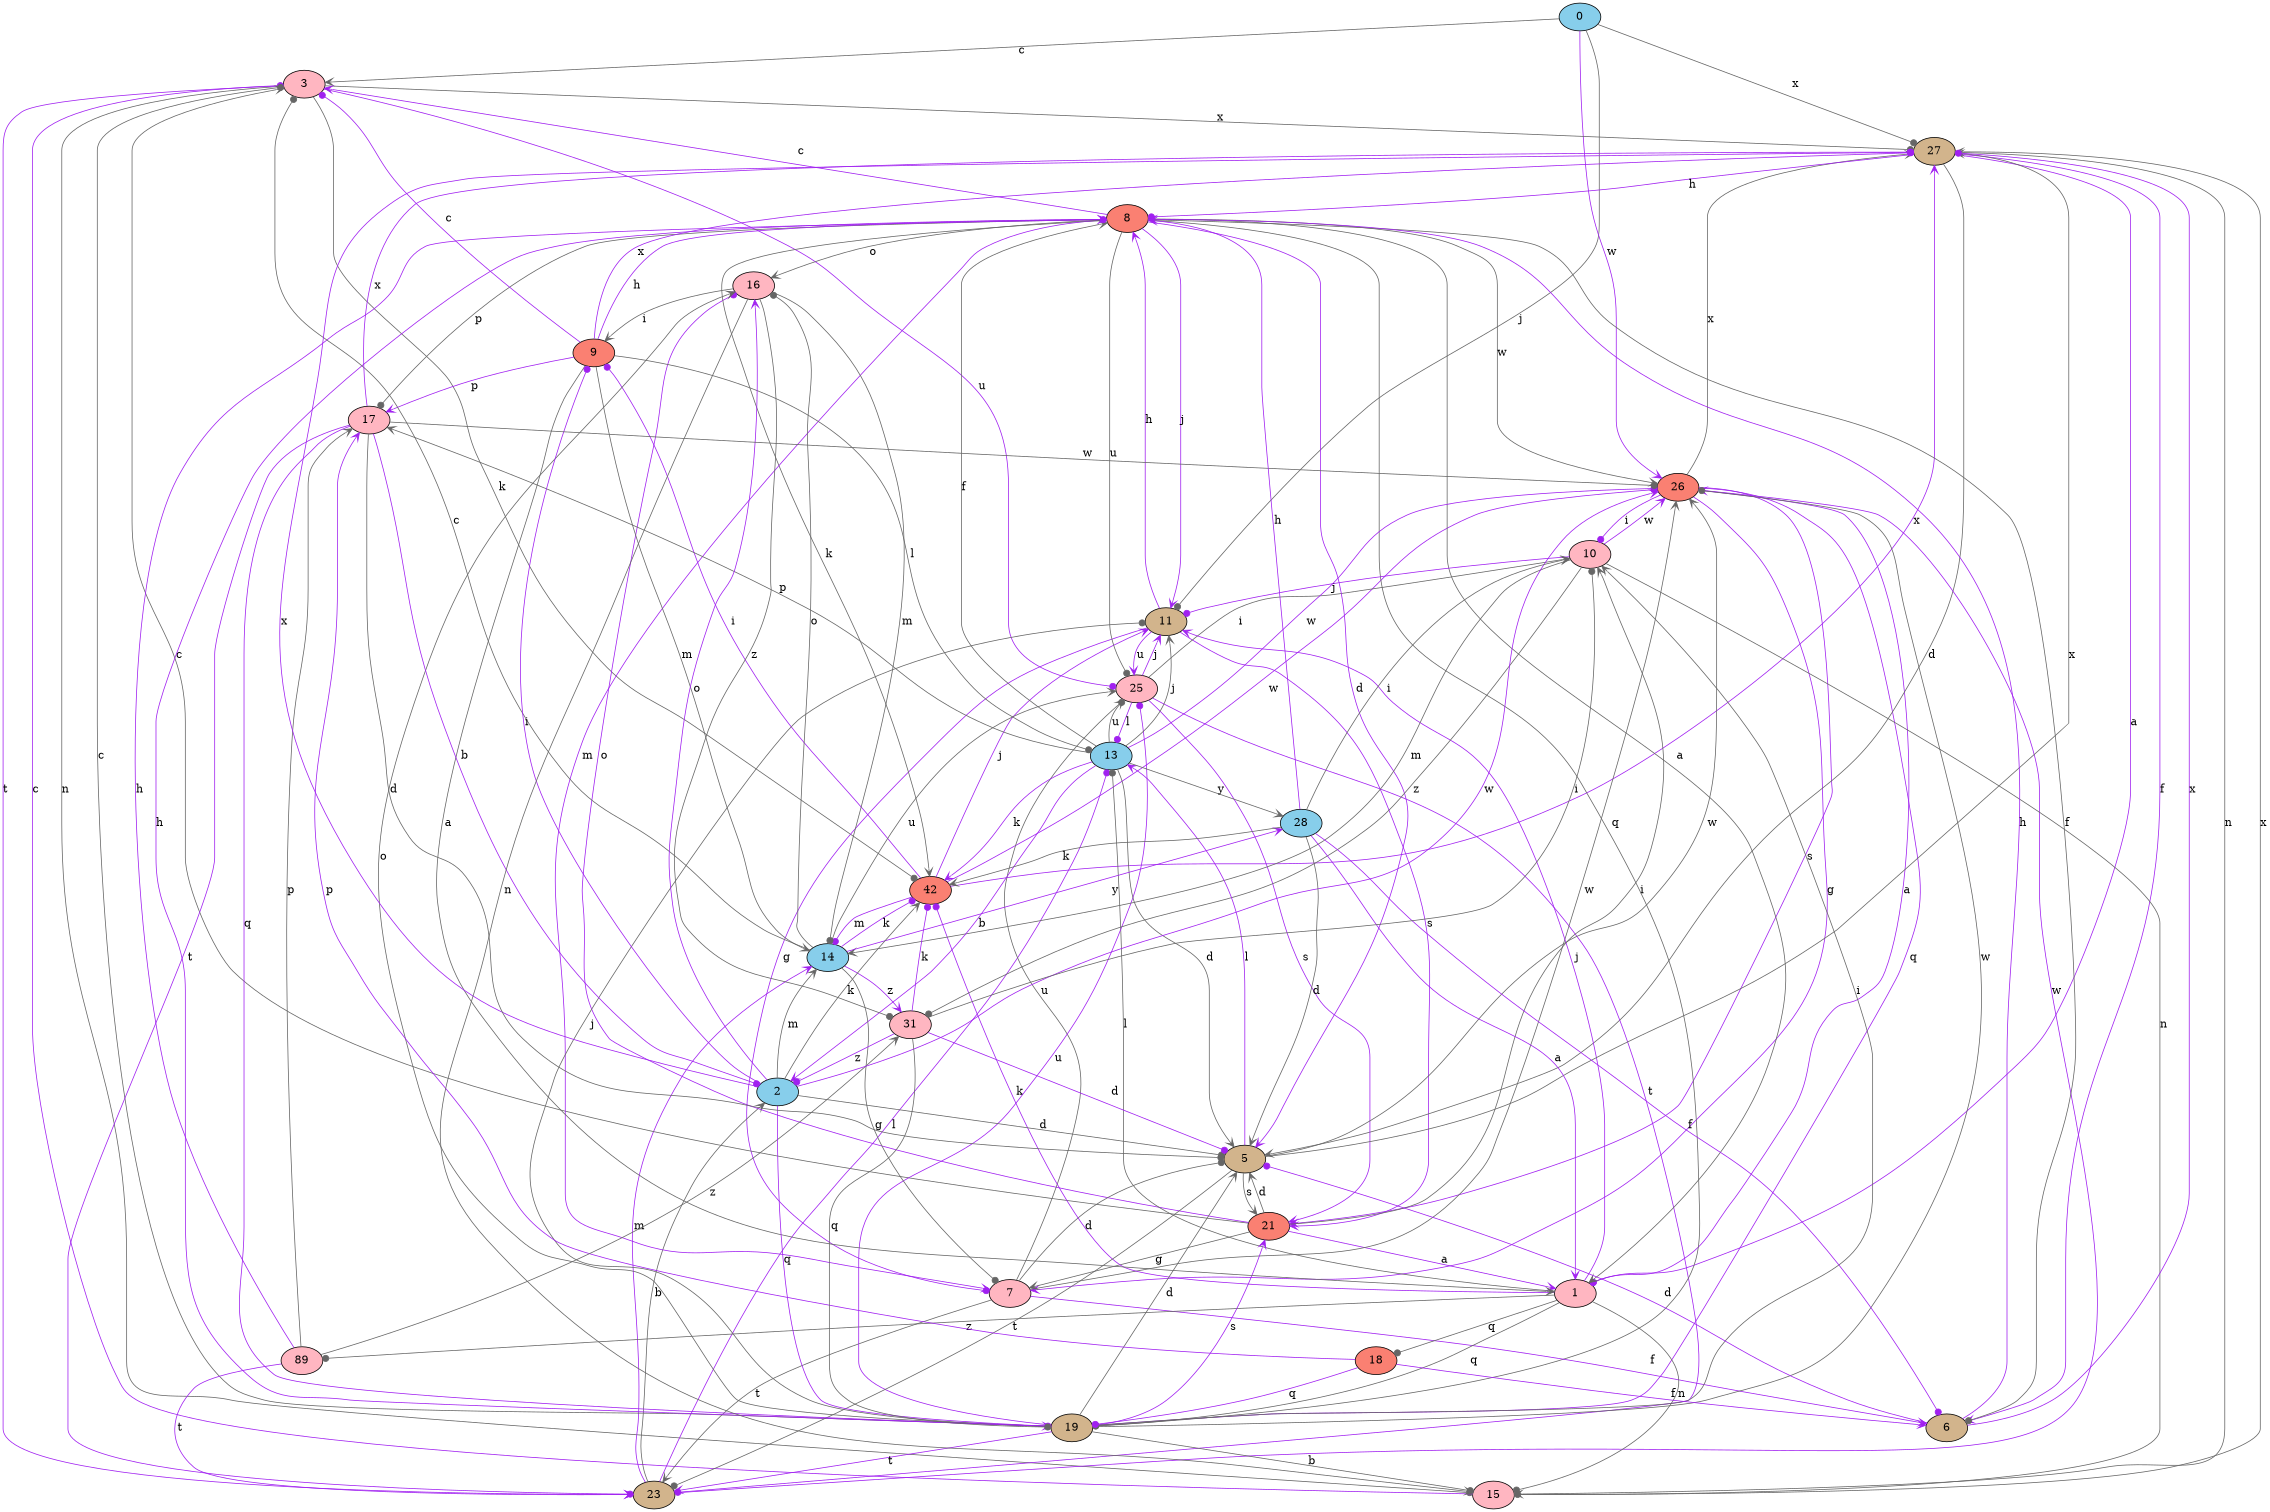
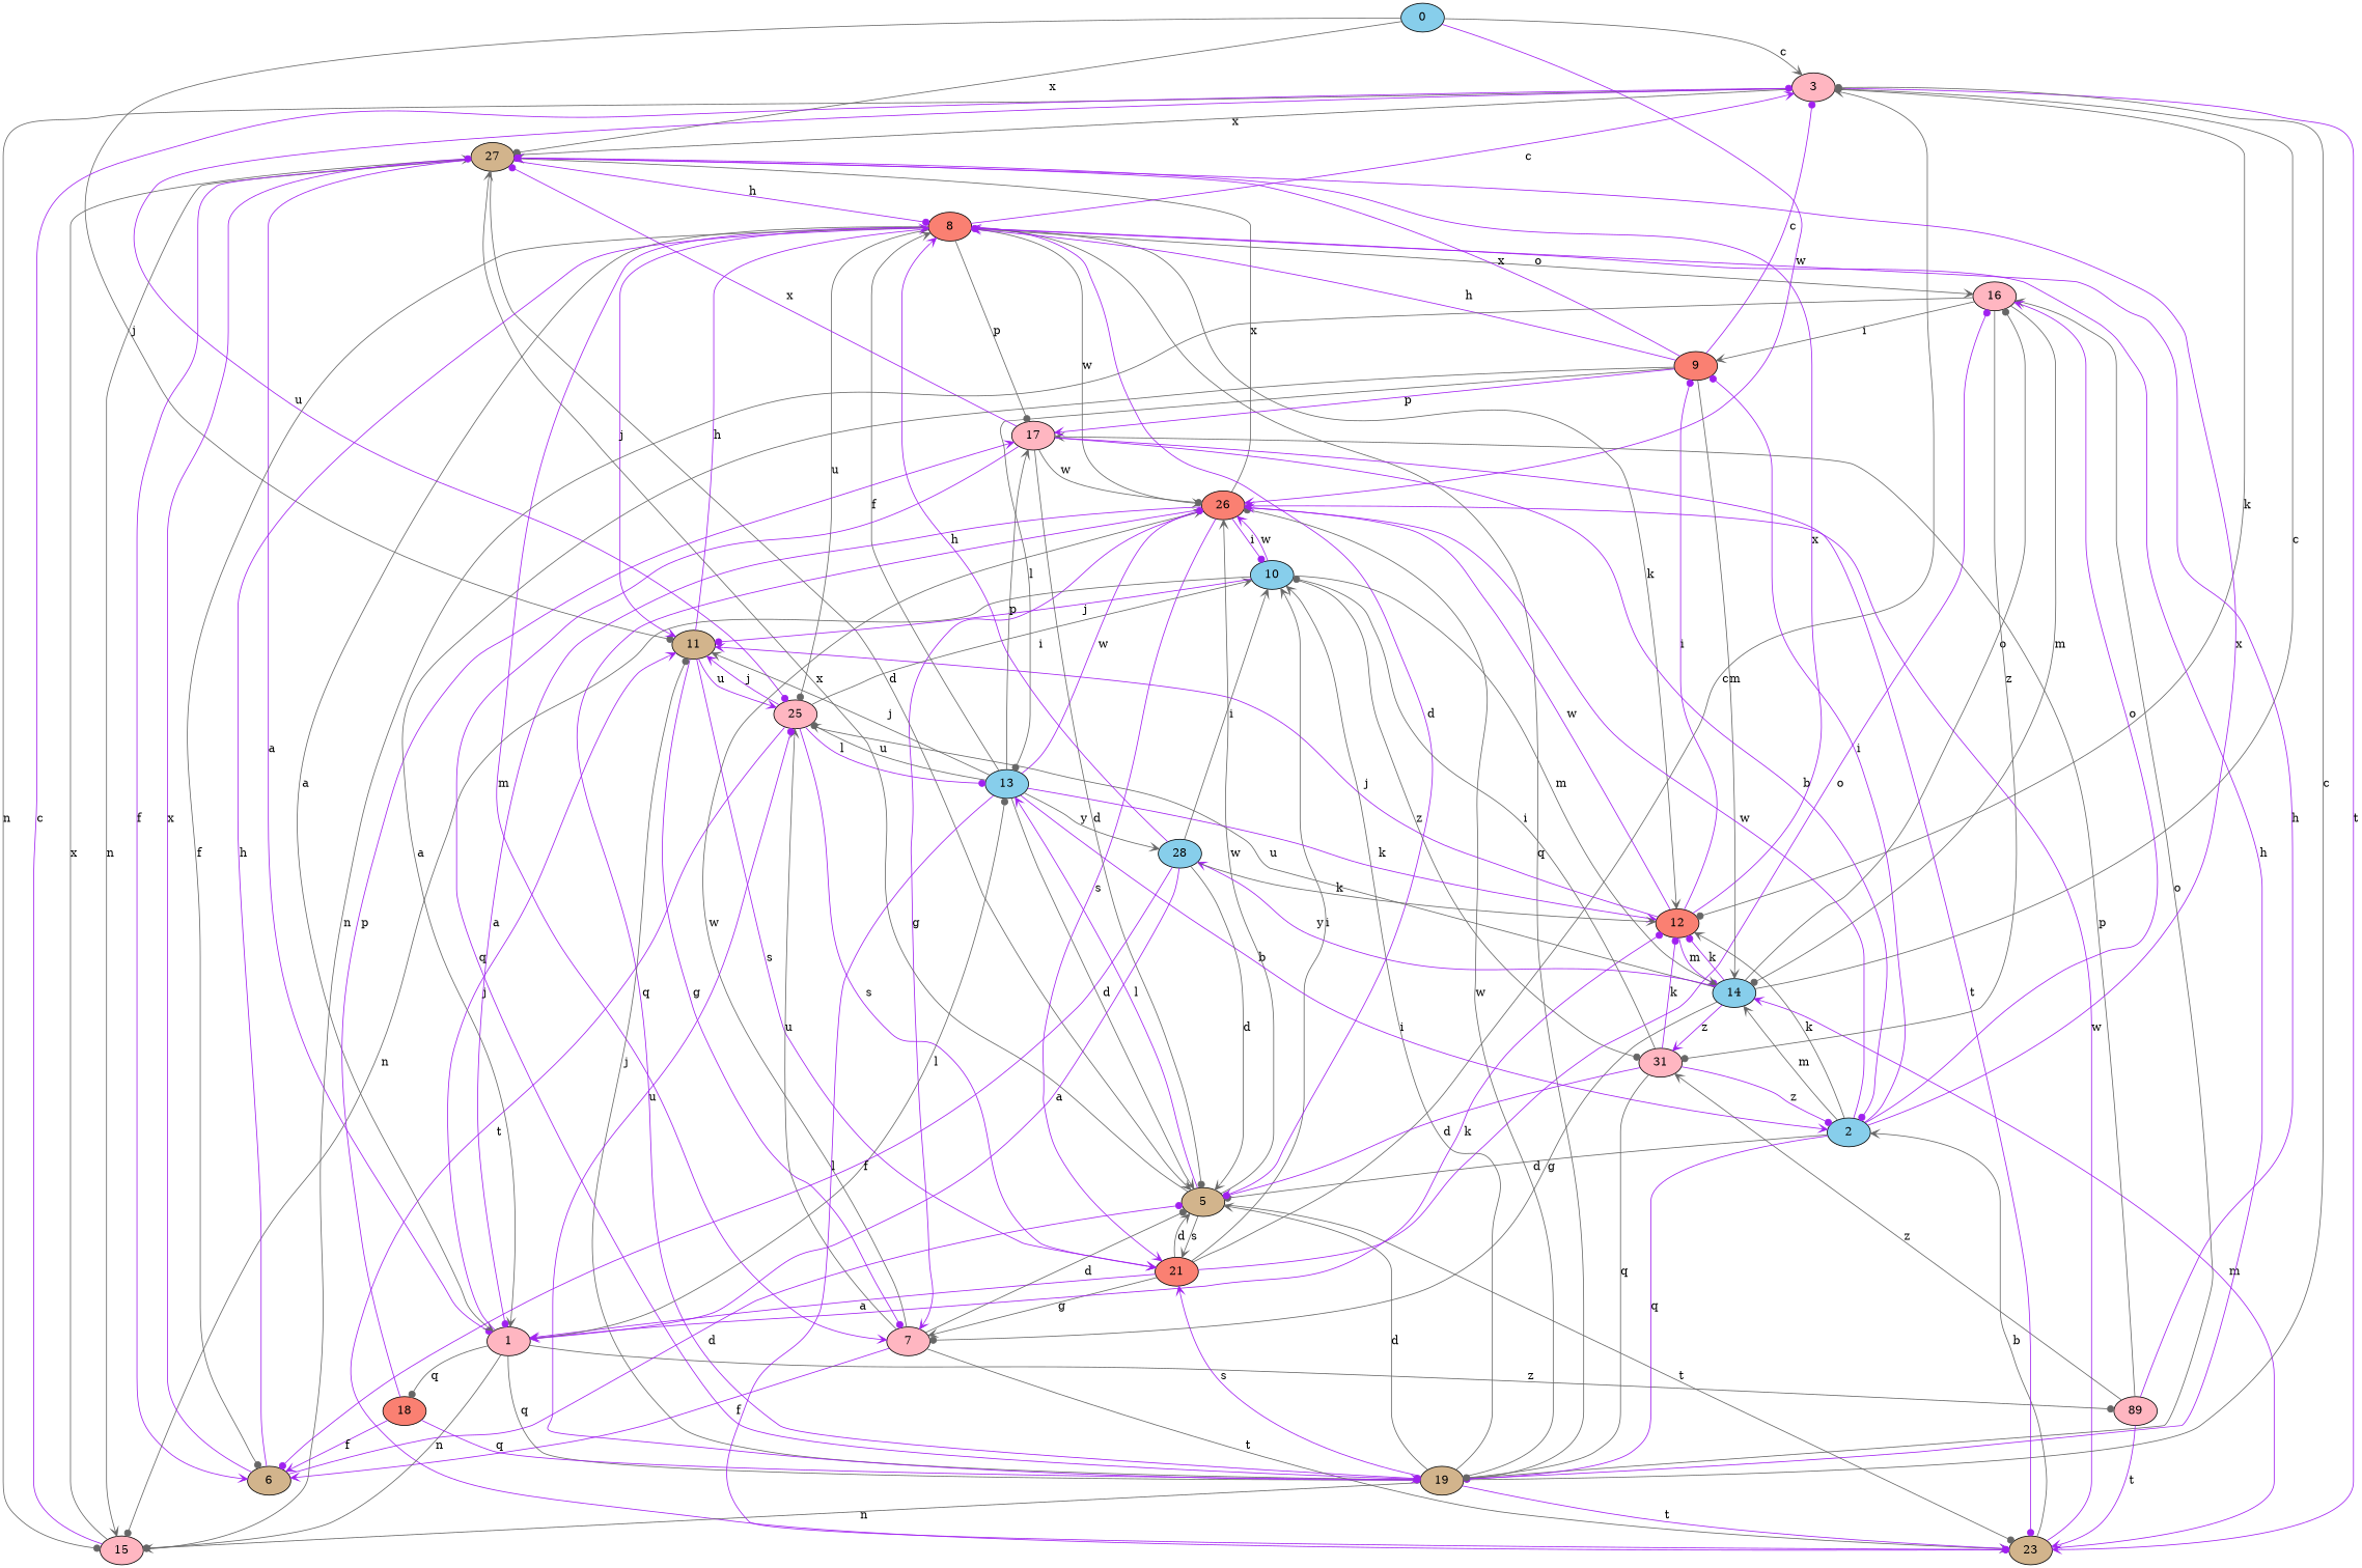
  strict digraph {
    node [fillcolor=lightpink style=filled]
    edge [arrowhead=vee color=purple]
    0 [fillcolor=skyblue]
    3
    11 [fillcolor=tan]
    26 [fillcolor=salmon]
    27 [fillcolor=tan]
-   12 [fillcolor=salmon label=42]
+   12 [fillcolor=salmon]
    15
    23 [fillcolor=tan]
    25
    21 [fillcolor=salmon]
    8 [fillcolor=salmon]
    7
    1
    19 [fillcolor=tan]
-   10
+   10 [fillcolor=skyblue]
    5 [fillcolor=tan]
    6 [fillcolor=tan]
    13 [fillcolor=skyblue]
    18 [fillcolor=salmon]
    n20 [label=89]
    9 [fillcolor=salmon]
    14 [fillcolor=skyblue]
    2 [fillcolor=skyblue]
    17
    28 [fillcolor=skyblue]
    16
    31
    0 -> 3 [color=gray40 label=c]
    0 -> 11 [arrowhead=dot color=gray40 label=j]
    0 -> 26 [label=w]
    0 -> 27 [arrowhead=dot color=gray40 label=x]
    3 -> 27 [arrowhead=dot color=gray40 label=x]
    3 -> 12 [arrowhead=dot color=gray40 label=k]
    3 -> 15 [arrowhead=dot color=gray40 label=n]
    3 -> 23 [label=t]
    3 -> 25 [arrowhead=dot label=u]
    11 -> 25 [label=u]
    11 -> 21 [label=s]
    11 -> 8 [label=h]
    11 -> 7 [arrowhead=dot label=g]
    26 -> 27 [color=gray40 label=x]
    26 -> 21 [label=s]
    26 -> 7 [label=g]
    26 -> 1 [arrowhead=dot label=a]
    26 -> 19 [arrowhead=dot label=q]
    26 -> 10 [arrowhead=dot label=i]
    27 -> 15 [color=gray40 label=n]
    27 -> 8 [arrowhead=dot label=h]
    27 -> 1 [arrowhead=dot label=a]
    27 -> 5 [color=gray40 label=d]
    27 -> 6 [label=f]
    12 -> 11 [label=j]
    12 -> 26 [arrowhead=dot label=w]
    12 -> 27 [label=x]
    12 -> 9 [arrowhead=dot label=i]
    12 -> 14 [arrowhead=dot label=m]
    15 -> 3 [arrowhead=dot label=c]
    15 -> 27 [color=gray40 label=x]
    23 -> 26 [label=w]
-   23 -> 13 [arrowhead=dot label=l]
+   13 -> 23 [arrowhead=dot label=l]
    23 -> 14 [label=m]
    23 -> 2 [color=gray40 label=b]
    25 -> 11 [label=j]
    25 -> 23 [arrowhead=dot label=t]
    25 -> 21 [label=s]
    25 -> 10 [color=gray40 label=i]
    25 -> 13 [arrowhead=dot label=l]
    21 -> 3 [color=gray40 label=c]
    21 -> 7 [color=gray40 label=g]
    21 -> 1 [label=a]
    21 -> 10 [color=gray40 label=i]
    21 -> 5 [color=gray40 label=d]
    21 -> 16 [arrowhead=dot label=o]
    8 -> 3 [label=c]
    8 -> 11 [label=j]
    8 -> 26 [color=gray40 label=w]
    8 -> 12 [color=gray40 label=k]
    8 -> 25 [arrowhead=dot color=gray40 label=u]
    8 -> 7 [label=m]
    8 -> 1 [color=gray40 label=a]
    8 -> 19 [arrowhead=dot color=gray40 label=q]
    8 -> 5 [label=d]
    8 -> 6 [arrowhead=dot color=gray40 label=f]
    8 -> 17 [arrowhead=dot color=gray40 label=p]
    8 -> 16 [color=gray40 label=o]
    7 -> 26 [color=gray40 label=w]
    7 -> 23 [color=gray40 label=t]
    7 -> 25 [color=gray40 label=u]
    7 -> 5 [arrowhead=dot color=gray40 label=d]
    7 -> 6 [label=f]
    1 -> 11 [label=j]
    1 -> 12 [arrowhead=dot label=k]
    1 -> 15 [arrowhead=dot color=gray40 label=n]
    1 -> 19 [arrowhead=dot color=gray40 label=q]
    1 -> 13 [arrowhead=dot color=gray40 label=l]
    1 -> 18 [arrowhead=dot color=gray40 label=q]
    1 -> n20 [arrowhead=dot color=gray40 label=z]
    19 -> 3 [arrowhead=dot color=gray40 label=c]
    19 -> 11 [arrowhead=dot color=gray40 label=j]
    19 -> 26 [arrowhead=dot color=gray40 label=w]
-   19 -> 15 [arrowhead=dot color=gray40 label=b]
+   19 -> 15 [arrowhead=dot color=gray40 label=n]
    19 -> 23 [label=t]
    19 -> 25 [arrowhead=dot label=u]
    19 -> 21 [label=s]
    19 -> 8 [label=h]
    19 -> 10 [color=gray40 label=i]
    19 -> 5 [color=gray40 label=d]
    19 -> 16 [color=gray40 label=o]
    10 -> 11 [arrowhead=dot label=j]
    10 -> 26 [label=w]
    10 -> 15 [arrowhead=dot color=gray40 label=n]
    10 -> 14 [color=gray40 label=m]
    10 -> 31 [arrowhead=dot color=gray40 label=z]
    5 -> 26 [color=gray40 label=w]
    5 -> 27 [color=gray40 label=x]
    5 -> 23 [arrowhead=dot color=gray40 label=t]
    5 -> 21 [color=gray40 label=s]
    5 -> 13 [label=l]
    6 -> 27 [arrowhead=dot label=x]
    6 -> 8 [label=h]
    6 -> 5 [arrowhead=dot label=d]
    13 -> 11 [color=gray40 label=j]
    13 -> 26 [arrowhead=dot label=w]
    13 -> 12 [label=k]
    13 -> 25 [arrowhead=dot color=gray40 label=u]
    13 -> 8 [color=gray40 label=f]
    13 -> 5 [color=gray40 label=d]
    13 -> 2 [label=b]
    13 -> 17 [color=gray40 label=p]
    13 -> 28 [color=gray40 label=y]
    18 -> 19 [arrowhead=dot label=q]
    18 -> 6 [label=f]
    18 -> 17 [label=p]
    n20 -> 23 [label=t]
    n20 -> 8 [arrowhead=dot label=h]
    n20 -> 17 [color=gray40 label=p]
    n20 -> 31 [color=gray40 label=z]
    9 -> 3 [arrowhead=dot label=c]
    9 -> 27 [arrowhead=dot label=x]
    9 -> 8 [label=h]
    9 -> 1 [color=gray40 label=a]
    9 -> 13 [arrowhead=dot color=gray40 label=l]
    9 -> 14 [color=gray40 label=m]
    9 -> 17 [label=p]
    14 -> 3 [arrowhead=dot color=gray40 label=c]
    14 -> 12 [arrowhead=dot label=k]
    14 -> 25 [color=gray40 label=u]
    14 -> 7 [arrowhead=dot color=gray40 label=g]
    14 -> 28 [label=y]
    14 -> 16 [arrowhead=dot color=gray40 label=o]
    14 -> 31 [label=z]
    2 -> 26 [label=w]
    2 -> 27 [arrowhead=dot label=x]
    2 -> 12 [color=gray40 label=k]
    2 -> 19 [arrowhead=dot label=q]
    2 -> 5 [arrowhead=dot color=gray40 label=d]
    2 -> 9 [arrowhead=dot label=i]
    2 -> 14 [color=gray40 label=m]
    2 -> 16 [label=o]
    17 -> 26 [arrowhead=dot color=gray40 label=w]
    17 -> 27 [arrowhead=dot label=x]
    17 -> 23 [arrowhead=dot label=t]
    17 -> 19 [label=q]
    17 -> 5 [arrowhead=dot color=gray40 label=d]
    17 -> 2 [arrowhead=dot label=b]
    28 -> 12 [color=gray40 label=k]
    28 -> 8 [label=h]
    28 -> 1 [label=a]
    28 -> 10 [color=gray40 label=i]
    28 -> 5 [color=gray40 label=d]
    28 -> 6 [arrowhead=dot label=f]
    16 -> 15 [color=gray40 label=n]
    16 -> 9 [color=gray40 label=i]
    16 -> 14 [arrowhead=dot color=gray40 label=m]
    16 -> 31 [arrowhead=dot color=gray40 label=z]
    31 -> 12 [arrowhead=dot label=k]
    31 -> 19 [arrowhead=dot color=gray40 label=q]
    31 -> 10 [arrowhead=dot color=gray40 label=i]
    31 -> 5 [arrowhead=dot label=d]
    31 -> 2 [arrowhead=dot label=z]
  }
